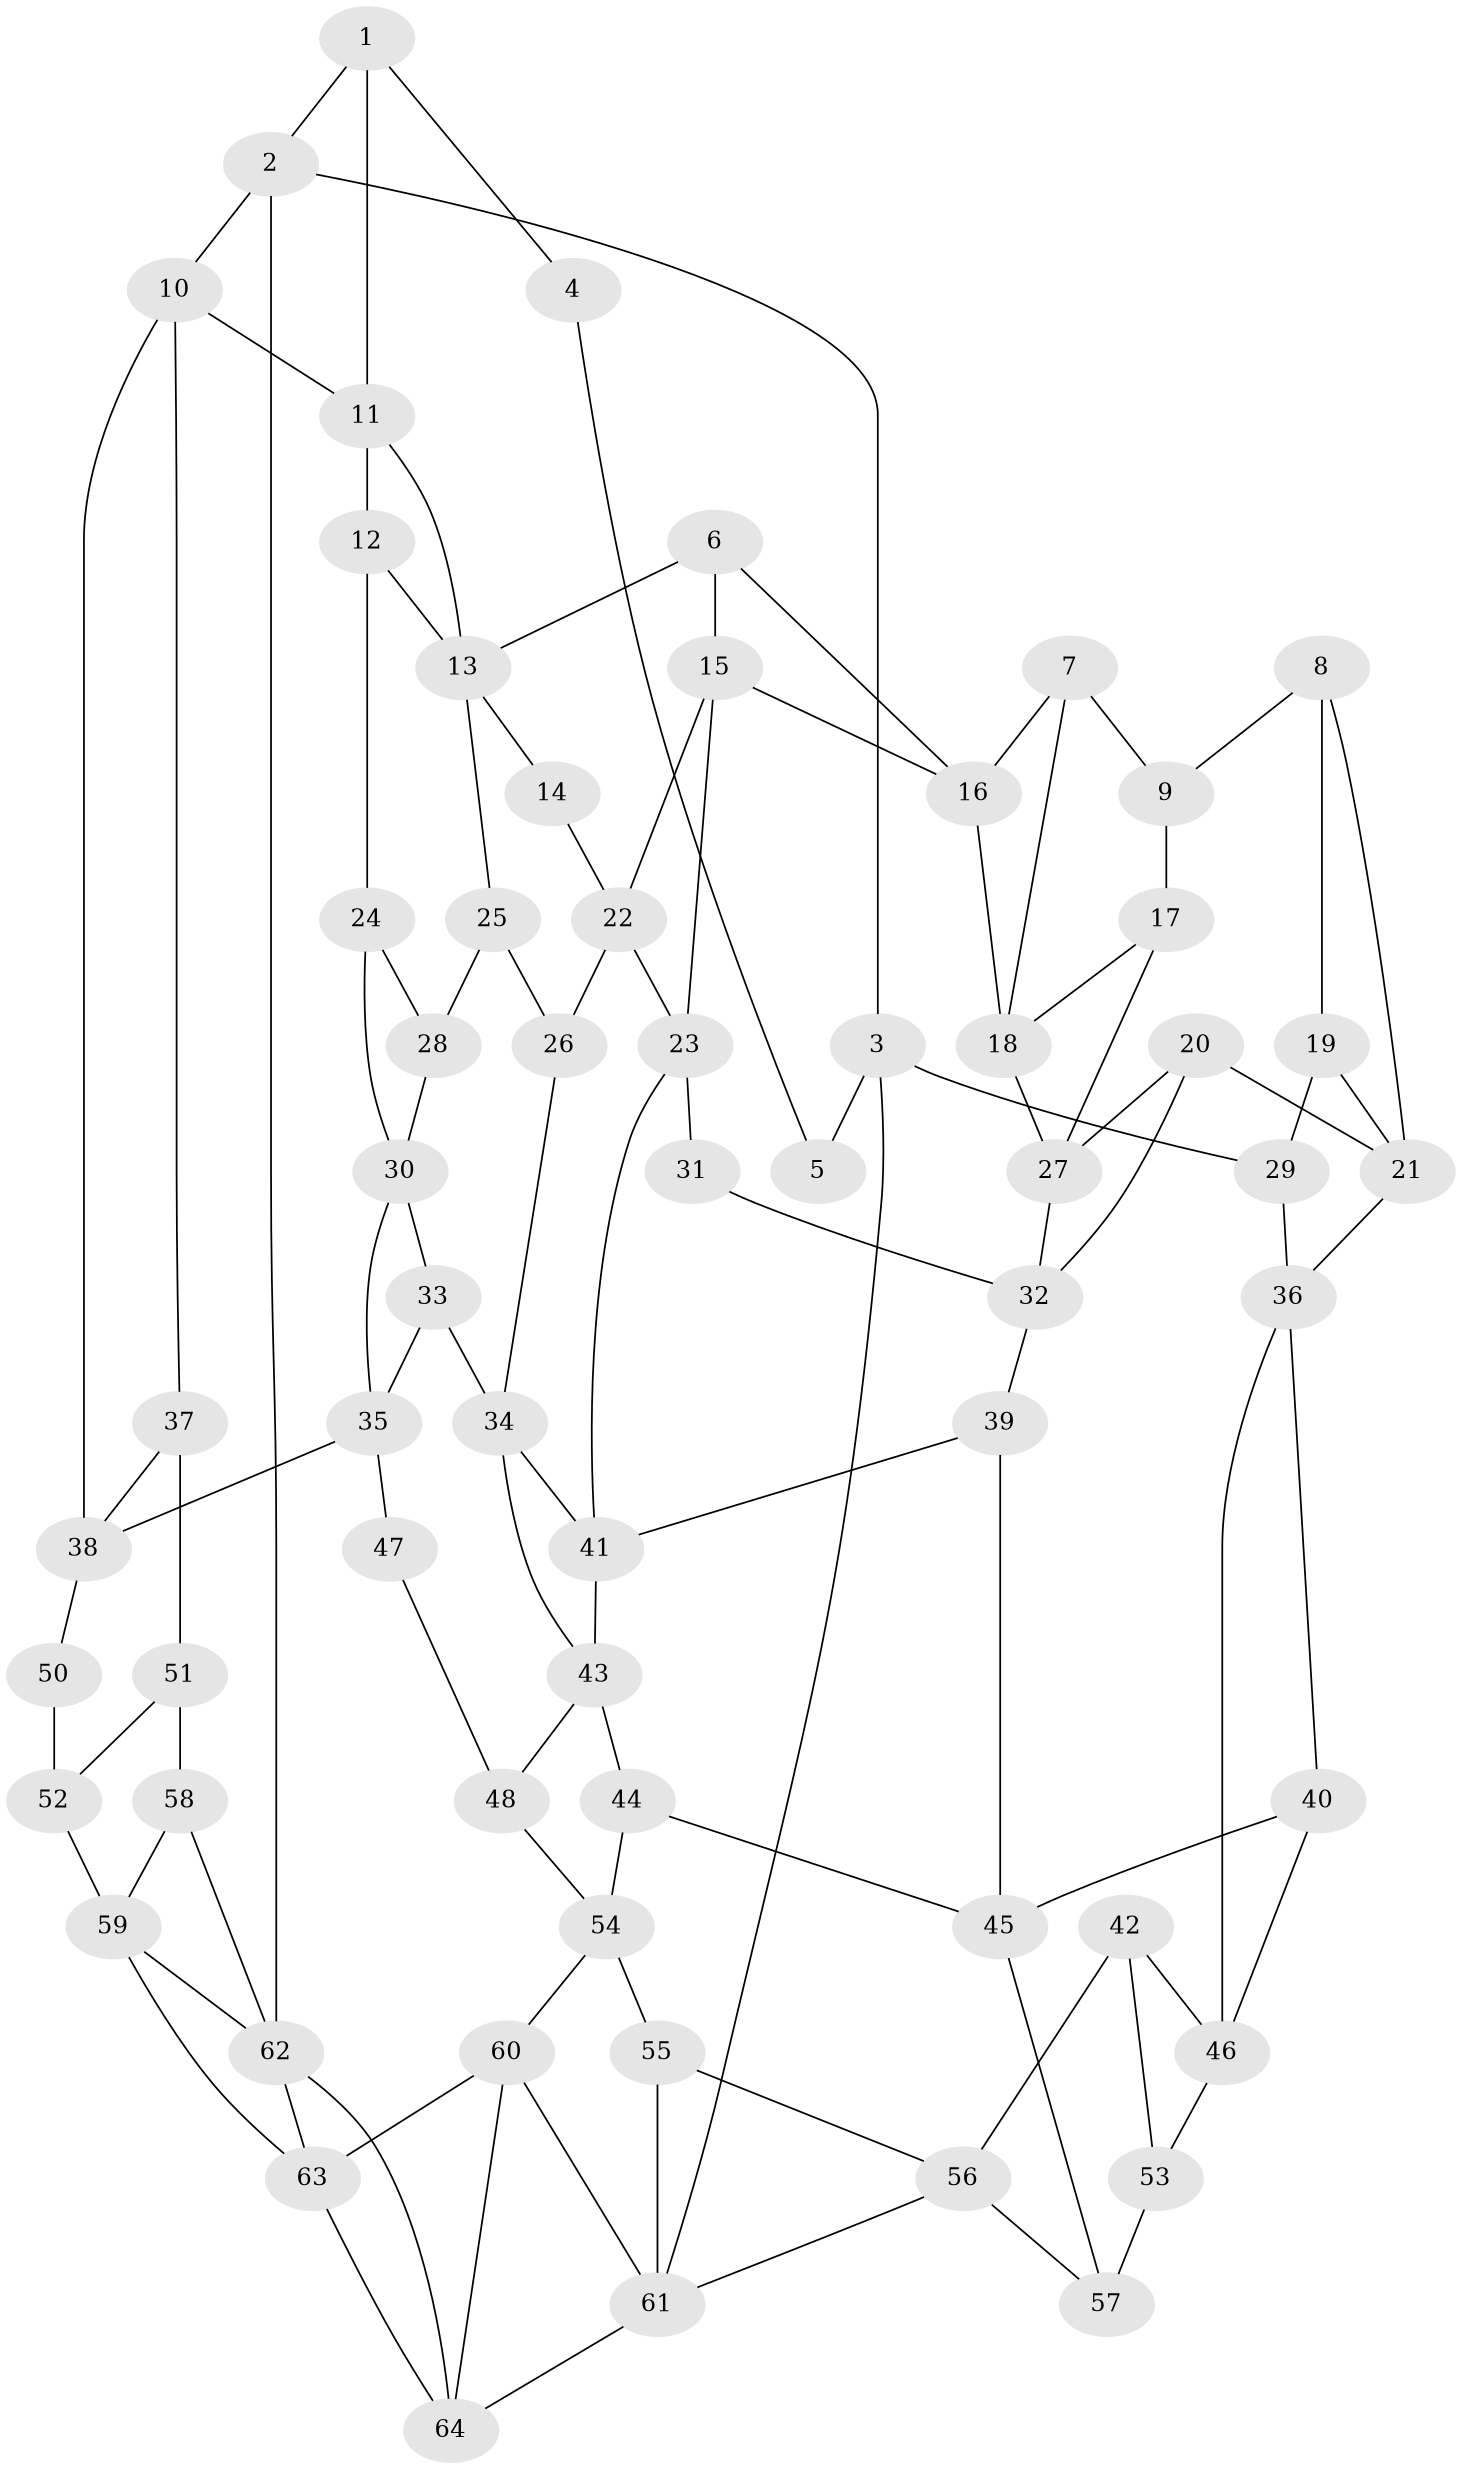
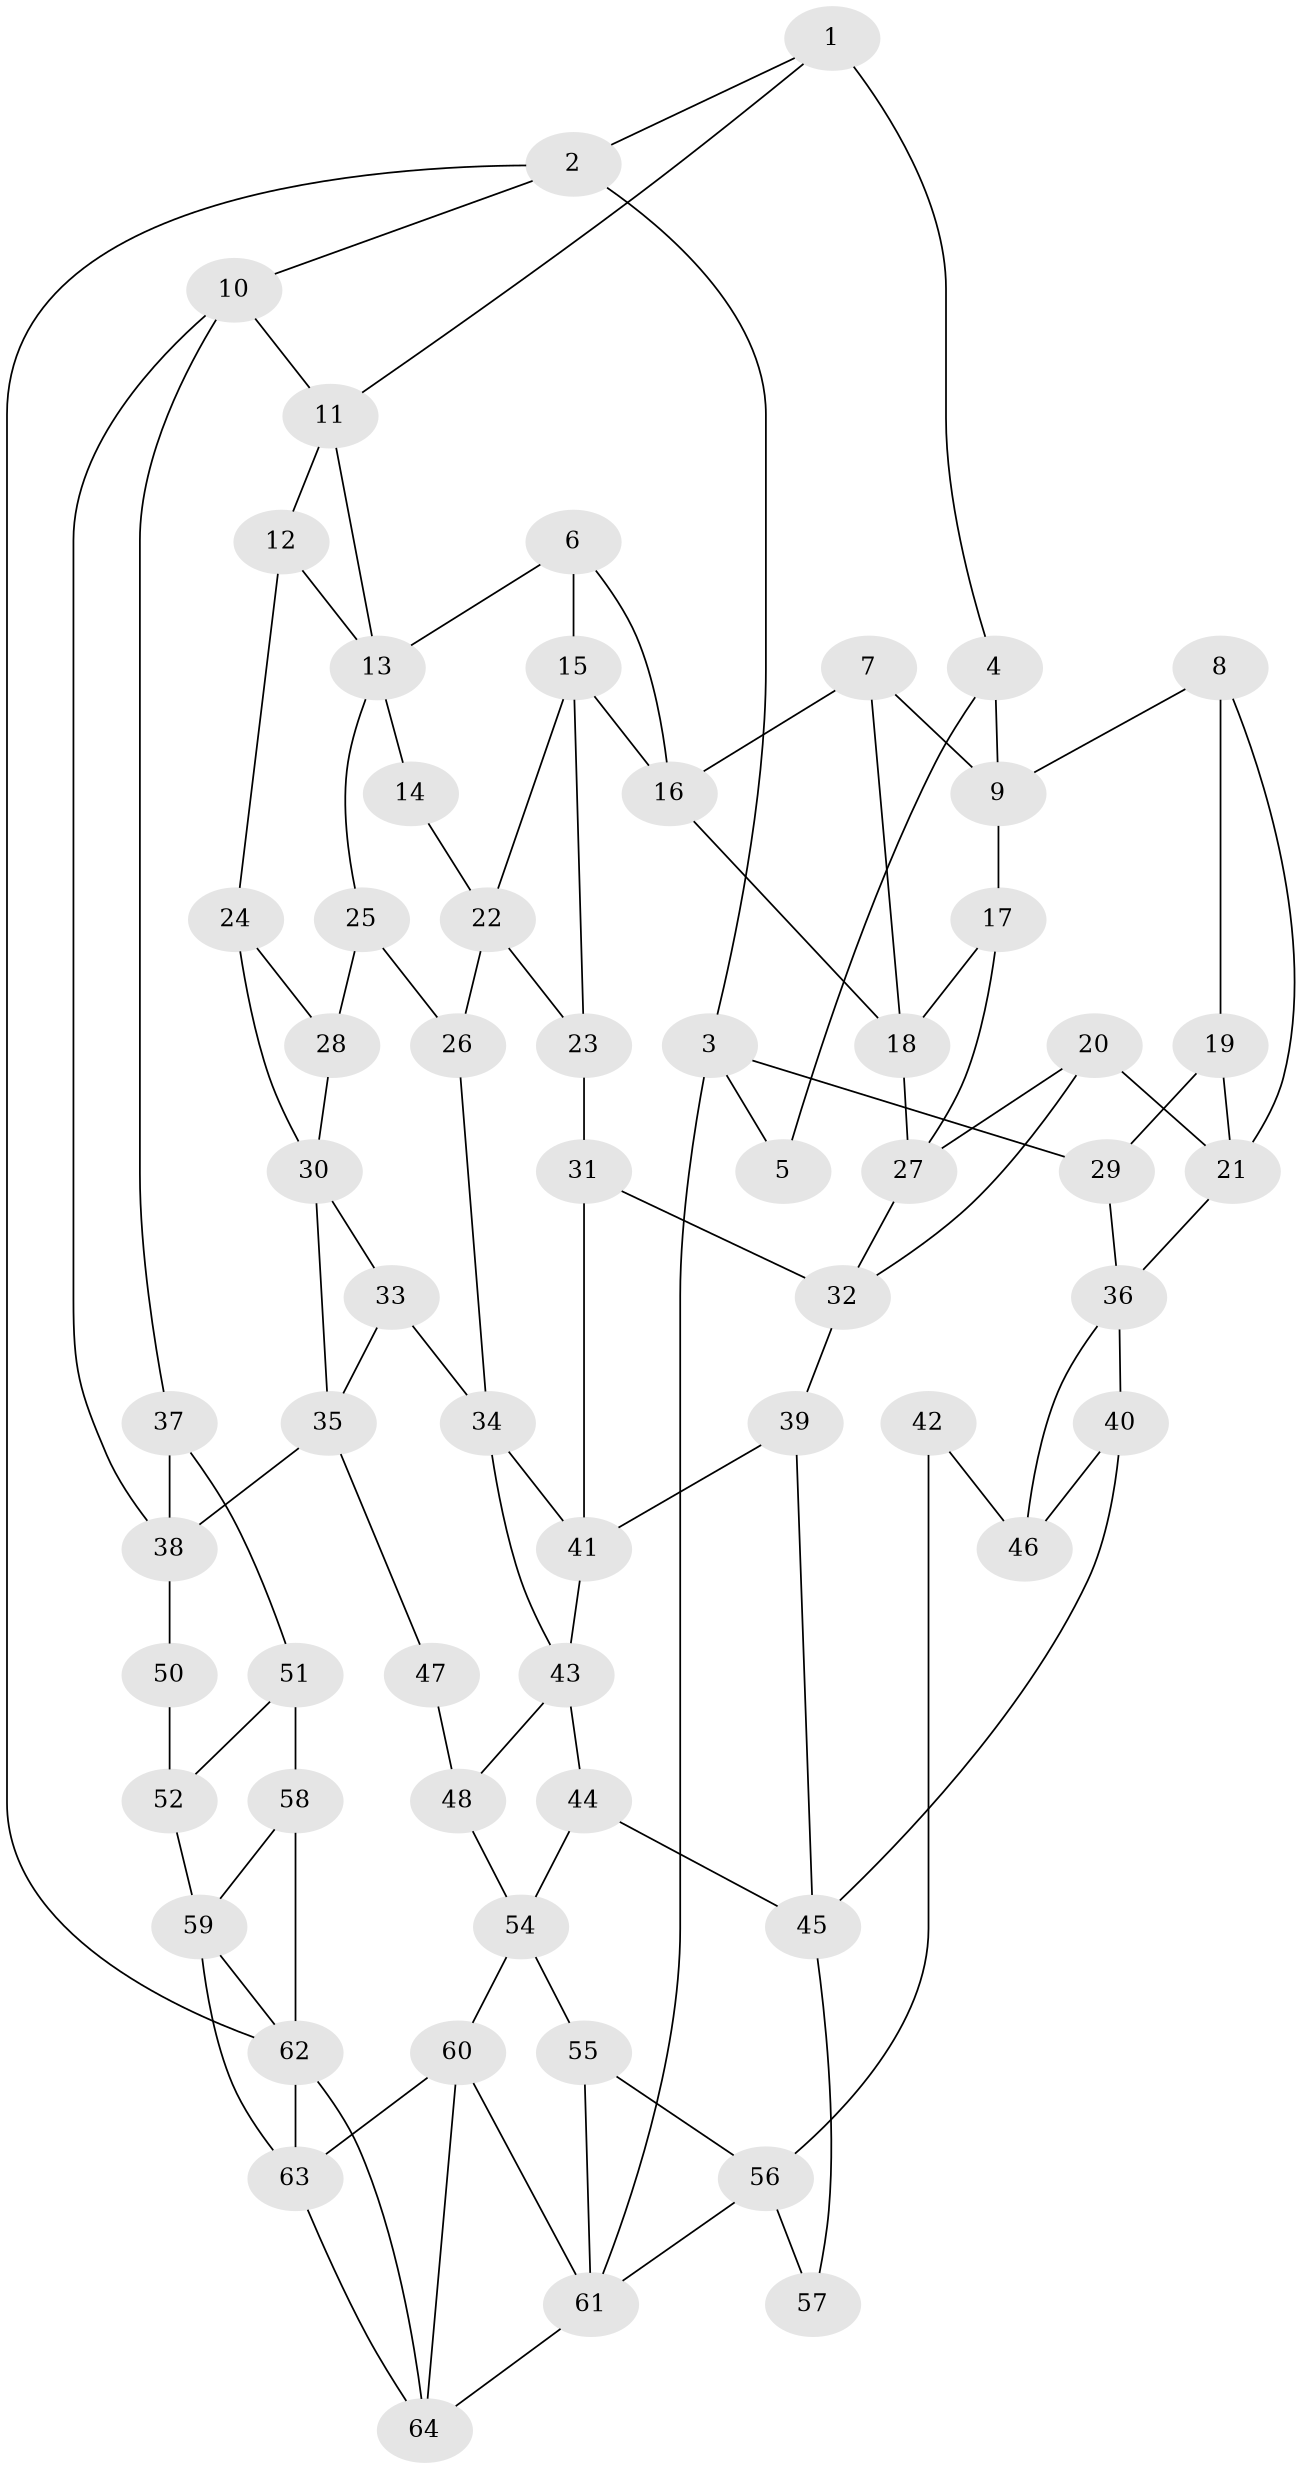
  graph {
    node [color=gray90 style=filled]
    edge [weight=1.0]
    1
    2
    4
    11
    3
    10
    62
    5
    9
    13
    12
    29
    61
    37
    38
    63
    64
    36
    17
    8
    19
    21
    6
    15
    16
    14
    25
    22
    23
    18
    7
    27
    51
    50
    24
    28
    30
    26
    31
    32
    20
    39
    40
    46
    34
    41
    33
    35
    43
    47
    45
    44
    48
-   53
    52
    58
    57
    42
    56
    54
    55
    60
    59
    1 -- 2
    1 -- 4
    1 -- 11
    2 -- 3
    2 -- 10
    2 -- 62
    4 -- 5
+   4 -- 9
    11 -- 13
    11 -- 12
    3 -- 5
    3 -- 29
    3 -- 61
    10 -- 11
    10 -- 37
    10 -- 38
    62 -- 63
    62 -- 64
    9 -- 17
    13 -- 14
    13 -- 25
    12 -- 13
    12 -- 24
    29 -- 36
    61 -- 64
    37 -- 38
    37 -- 51
    38 -- 50
    63 -- 64
    36 -- 40
    36 -- 46
    17 -- 18
    17 -- 27
    8 -- 9
    8 -- 19
    8 -- 21
    19 -- 29 [weight=2.0]
    19 -- 21
    21 -- 36
    6 -- 13
    6 -- 15
    6 -- 16
    15 -- 16
    15 -- 22
    15 -- 23
    16 -- 18
    14 -- 22
    25 -- 28 [weight=2.0]
    25 -- 26
    22 -- 23
    22 -- 26
    23 -- 31
    18 -- 27
    7 -- 9
    7 -- 16
    7 -- 18
    27 -- 32
    51 -- 52
    51 -- 58 [weight=2.0]
    50 -- 52
    24 -- 28
    24 -- 30
    28 -- 30
    30 -- 33
    30 -- 35
    26 -- 34
    31 -- 32
-   23 -- 41
+   31 -- 41
    32 -- 39
    20 -- 21
    20 -- 27
    20 -- 32
    39 -- 41
    39 -- 45
    40 -- 46
    40 -- 45
-   46 -- 53
    34 -- 41
    34 -- 43
    41 -- 43
    33 -- 34
    33 -- 35
    35 -- 38
    35 -- 47
    43 -- 44
    43 -- 48
    47 -- 48
    45 -- 57
    44 -- 45
    44 -- 54
    48 -- 54
-   53 -- 57 [weight=2.0]
    52 -- 59
    58 -- 62
    58 -- 59
    42 -- 46
-   42 -- 53
    42 -- 56
    56 -- 61
    56 -- 57
    54 -- 55
    54 -- 60
    55 -- 61
    55 -- 56
    60 -- 61
    60 -- 63
    60 -- 64
    59 -- 62
    59 -- 63
  }
